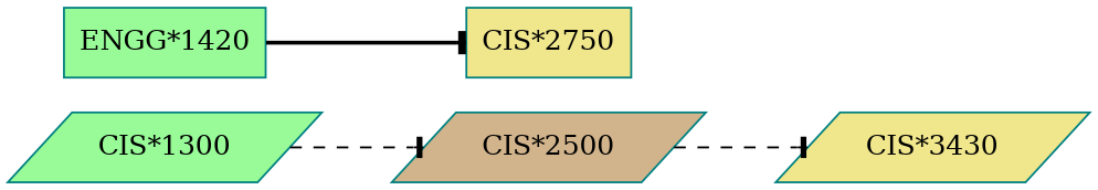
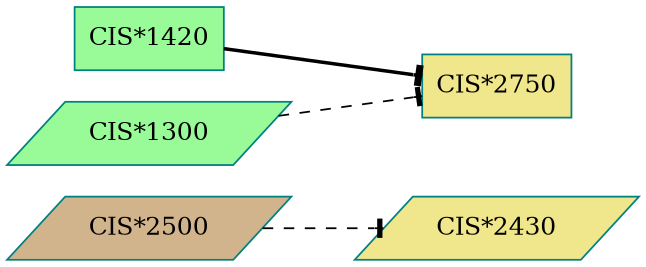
  digraph {
    rankdir=LR
    node [color=teal fillcolor=khaki shape=parallelogram style=filled]
    edge [arrowhead=tee style=dashed]
-   "CIS*2430" [label="CIS*3430"]
-   "ENGG*1420" [fillcolor=palegreen shape=box]
+   "CIS*2430"
+   "ENGG*1420" [fillcolor=palegreen shape=box label="CIS*1420"]
    "CIS*2750" [shape=box]
    "CIS*2500" [fillcolor=tan]
    "CIS*1300" [fillcolor=palegreen]
    "ENGG*1420" -> "CIS*2750" [style=bold]
    "CIS*2500" -> "CIS*2430"
-   "CIS*1300" -> "CIS*2500"
+   "CIS*1300" -> "CIS*2750"
  }
